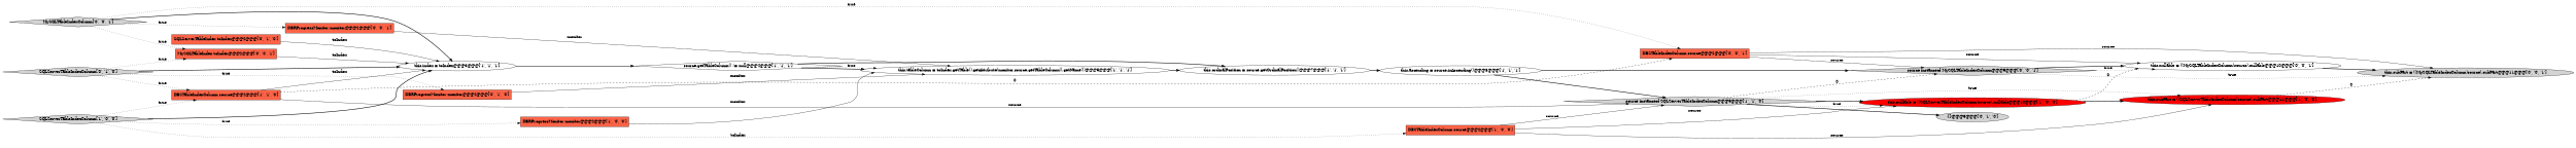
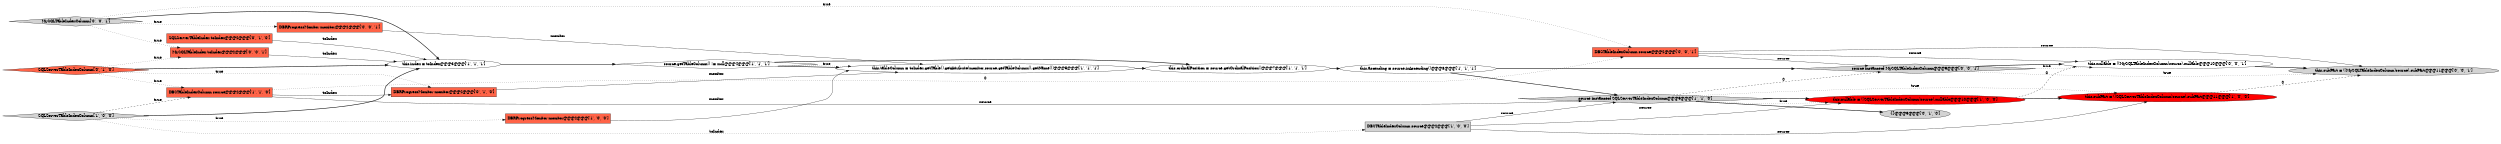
  digraph {
    rankdir=LR
    node [fillcolor=tomato shape=ellipse style=filled]
    edge [style=bold]
    n1 [fillcolor=white label="this.nullable = ((MySQLTableIndexColumn)source).nullable@@@10@@@['0', '0', '1']"]
    n2 [fillcolor=lightgray label="this.subPart = ((MySQLTableIndexColumn)source).subPart@@@11@@@['0', '0', '1']"]
    n3 [label="DBSTableIndexColumn source@@@2@@@['0', '0', '1']" shape=box]
    n4 [fillcolor=lightgray label="source instanceof MySQLTableIndexColumn@@@9@@@['0', '0', '1']" shape=diamond]
-   n5 [label="DBSTableIndexColumn source@@@2@@@['1', '0', '0']" shape=box]
+   n5 [fillcolor=lightgray label="DBSTableIndexColumn source@@@2@@@['1', '0', '0']" shape=box]
    n6 [fillcolor=lightgray label="source instanceof SQLServerTableIndexColumn@@@9@@@['1', '1', '0']" shape=diamond]
    n7 [fillcolor=red label="this.nullable = ((SQLServerTableIndexColumn)source).nullable@@@10@@@['1', '0', '0']"]
    n8 [fillcolor=red label="this.subPart = ((SQLServerTableIndexColumn)source).subPart@@@11@@@['1', '0', '0']"]
    n9 [fillcolor=lightgray label="{}@@@9@@@['0', '1', '0']"]
    n10 [label="SQLServerTableIndex toIndex@@@2@@@['0', '1', '0']" shape=box]
    n11 [fillcolor=white label="this.index = toIndex@@@3@@@['1', '1', '1']"]
    n12 [fillcolor=white label="source.getTableColumn() != null@@@4@@@['1', '1', '1']" shape=diamond]
    n13 [label="DBRProgressMonitor monitor@@@2@@@['0', '0', '1']" shape=box]
    n14 [fillcolor=white label="this.tableColumn = toIndex.getTable().getAttribute(monitor,source.getTableColumn().getName())@@@5@@@['1', '1', '1']"]
    n15 [fillcolor=white label="this.ordinalPosition = source.getOrdinalPosition()@@@7@@@['1', '1', '1']"]
    n16 [fillcolor=lightgray label="MySQLTableIndexColumn['0', '0', '1']" shape=diamond]
    n17 [label="MySQLTableIndex toIndex@@@2@@@['0', '0', '1']" shape=box]
    n18 [fillcolor=white label="this.ascending = source.isAscending()@@@8@@@['1', '1', '1']"]
-   n19 [fillcolor=lightgray label="SQLServerTableIndexColumn['0', '1', '0']" shape=diamond]
+   n19 [label="SQLServerTableIndexColumn['0', '1', '0']" shape=diamond]
    n20 [label="DBRProgressMonitor monitor@@@2@@@['0', '1', '0']" shape=box]
    n21 [label="DBSTableIndexColumn source@@@2@@@['1', '1', '0']" shape=box]
    n22 [fillcolor=lightgray label="SQLServerTableIndexColumn['1', '0', '0']" shape=diamond]
    n23 [label="DBRProgressMonitor monitor@@@2@@@['1', '0', '0']" shape=box]
    n1 -> n2
    n3 -> n1 [label=source style=solid]
    n3 -> n2 [label=source style=solid]
    n3 -> n4 [label=source style=solid]
    n4 -> n1 [label=true style=dotted]
    n4 -> n1
    n4 -> n2 [label=true style=dotted]
    n5 -> n6 [label=source style=solid]
    n5 -> n7 [label=source style=solid]
    n5 -> n8 [label=source style=solid]
    n6 -> n4 [label=0 style=dashed]
    n6 -> n7
    n6 -> n7 [label=true style=dotted]
    n6 -> n8 [label=true style=dotted]
    n6 -> n9
    n7 -> n1 [label=0 style=dashed]
    n7 -> n8
    n8 -> n2 [label=0 style=dashed]
    n10 -> n11 [label=toIndex style=solid]
    n11 -> n12
    n12 -> n14 [label=true style=dotted]
    n12 -> n14
    n12 -> n15
    n13 -> n14 [label=monitor style=solid]
    n14 -> n15
    n15 -> n18
    n16 -> n3 [label=true style=dotted]
    n16 -> n11
    n16 -> n13 [label=true style=dotted]
    n16 -> n17 [label=true style=dotted]
    n17 -> n11 [label=toIndex style=solid]
    n18 -> n4
    n18 -> n6
    n19 -> n11
    n19 -> n17 [label=true style=dotted]
    n19 -> n20 [label=true style=dotted]
    n19 -> n21 [label=true style=dotted]
    n20 -> n14 [label=monitor style=solid]
-   n21 -> n3 [label=0 style=dashed]
+   n21 -> n3 [label=0 style=dotted]
    n21 -> n6 [label=source style=solid]
-   n21 -> n11 [label=toIndex style=solid]
+   n21 -> n20 [label=toIndex style=solid]
    n22 -> n5 [label=toIndex style=dotted]
    n22 -> n11
-   n22 -> n21 [label=true style=dotted]
+   n22 -> n21 [label=true style=dashed]
    n22 -> n23 [label=true style=dotted]
    n23 -> n14 [label=monitor style=solid]
  }
